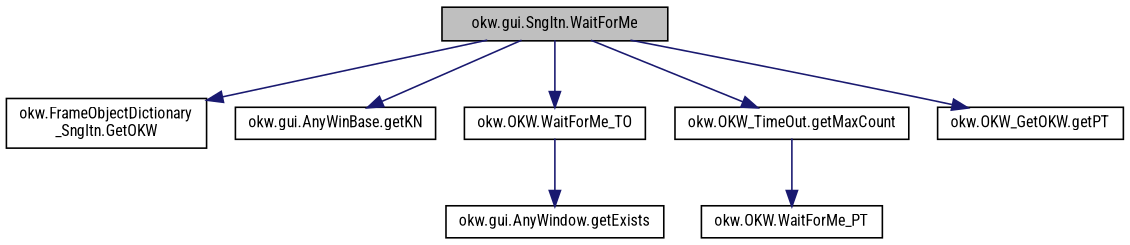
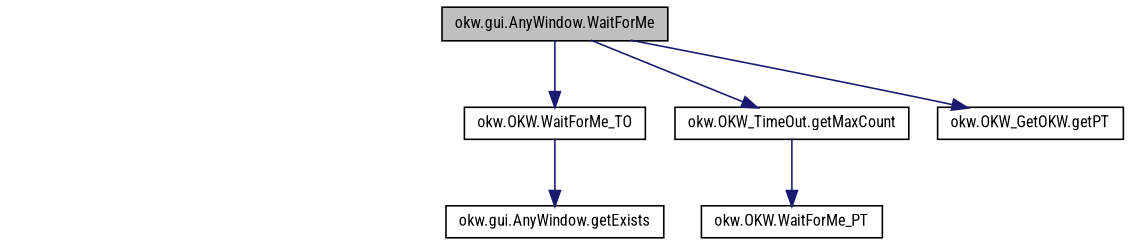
  digraph {
    fontname="Roboto Condensed"
    rankdir=TB
    node [color=black fillcolor=white fontname="Roboto Condensed" fontsize=10 shape=record style=filled]
    edge [color=midnightblue fontname="Roboto Condensed" fontsize=10 labelfontname=Helvetica labelfontsize=10 style=solid]
-   n1 [fillcolor=grey75 fontcolor=black height=0.2 label="okw.gui.Sngltn.WaitForMe" width=0.4]
-   n2 [height=0.2 label="okw.FrameObjectDictionary\l_Sngltn.GetOKW" width=0.4]
-   n3 [height=0.2 label="okw.gui.AnyWinBase.getKN" width=0.4]
+   n1 [fillcolor=grey75 fontcolor=black height=0.2 label="okw.gui.AnyWindow.WaitForMe" width=0.4]
    n4 [height=0.2 label="okw.OKW.WaitForMe_TO" width=0.4]
    n5 [height=0.2 label="okw.OKW_TimeOut.getMaxCount" width=0.4]
    n6 [height=0.2 label="okw.OKW_GetOKW.getPT" width=0.4]
    n7 [height=0.2 label="okw.gui.AnyWindow.getExists" width=0.4]
    n8 [height=0.2 label="okw.OKW.WaitForMe_PT" width=0.4]
-   n1 -> n2
-   n1 -> n3
    n1 -> n4
    n1 -> n5
    n1 -> n6
    n4 -> n7
    n5 -> n8
  }
